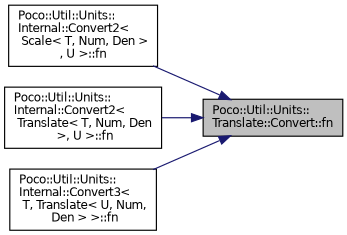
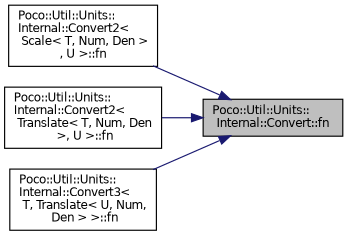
  digraph {
    rankdir=RL
    node [color=black fillcolor=white fontname=Helvetica fontsize=10 shape=record style=filled]
    edge [color=midnightblue dir=back fontname=Helvetica fontsize=10 labelfontname=Helvetica labelfontsize=10 style=solid]
-   n1 [fillcolor=grey75 fontcolor=black height=0.2 label="Poco::Util::Units::\lTranslate::Convert::fn" width=0.4]
+   n1 [fillcolor=grey75 fontcolor=black height=0.2 label="Poco::Util::Units::\lInternal::Convert::fn" width=0.4]
    n2 [height=0.2 label="Poco::Util::Units::\lInternal::Convert2\<\l Scale\< T, Num, Den \>\l, U \>::fn" width=0.4]
    n3 [height=0.2 label="Poco::Util::Units::\lInternal::Convert2\<\l Translate\< T, Num, Den\l \>, U \>::fn" width=0.4]
    n4 [height=0.2 label="Poco::Util::Units::\lInternal::Convert3\<\l T, Translate\< U, Num,\l Den \> \>::fn" width=0.4]
    n1 -> n2
    n1 -> n3
    n1 -> n4
  }
